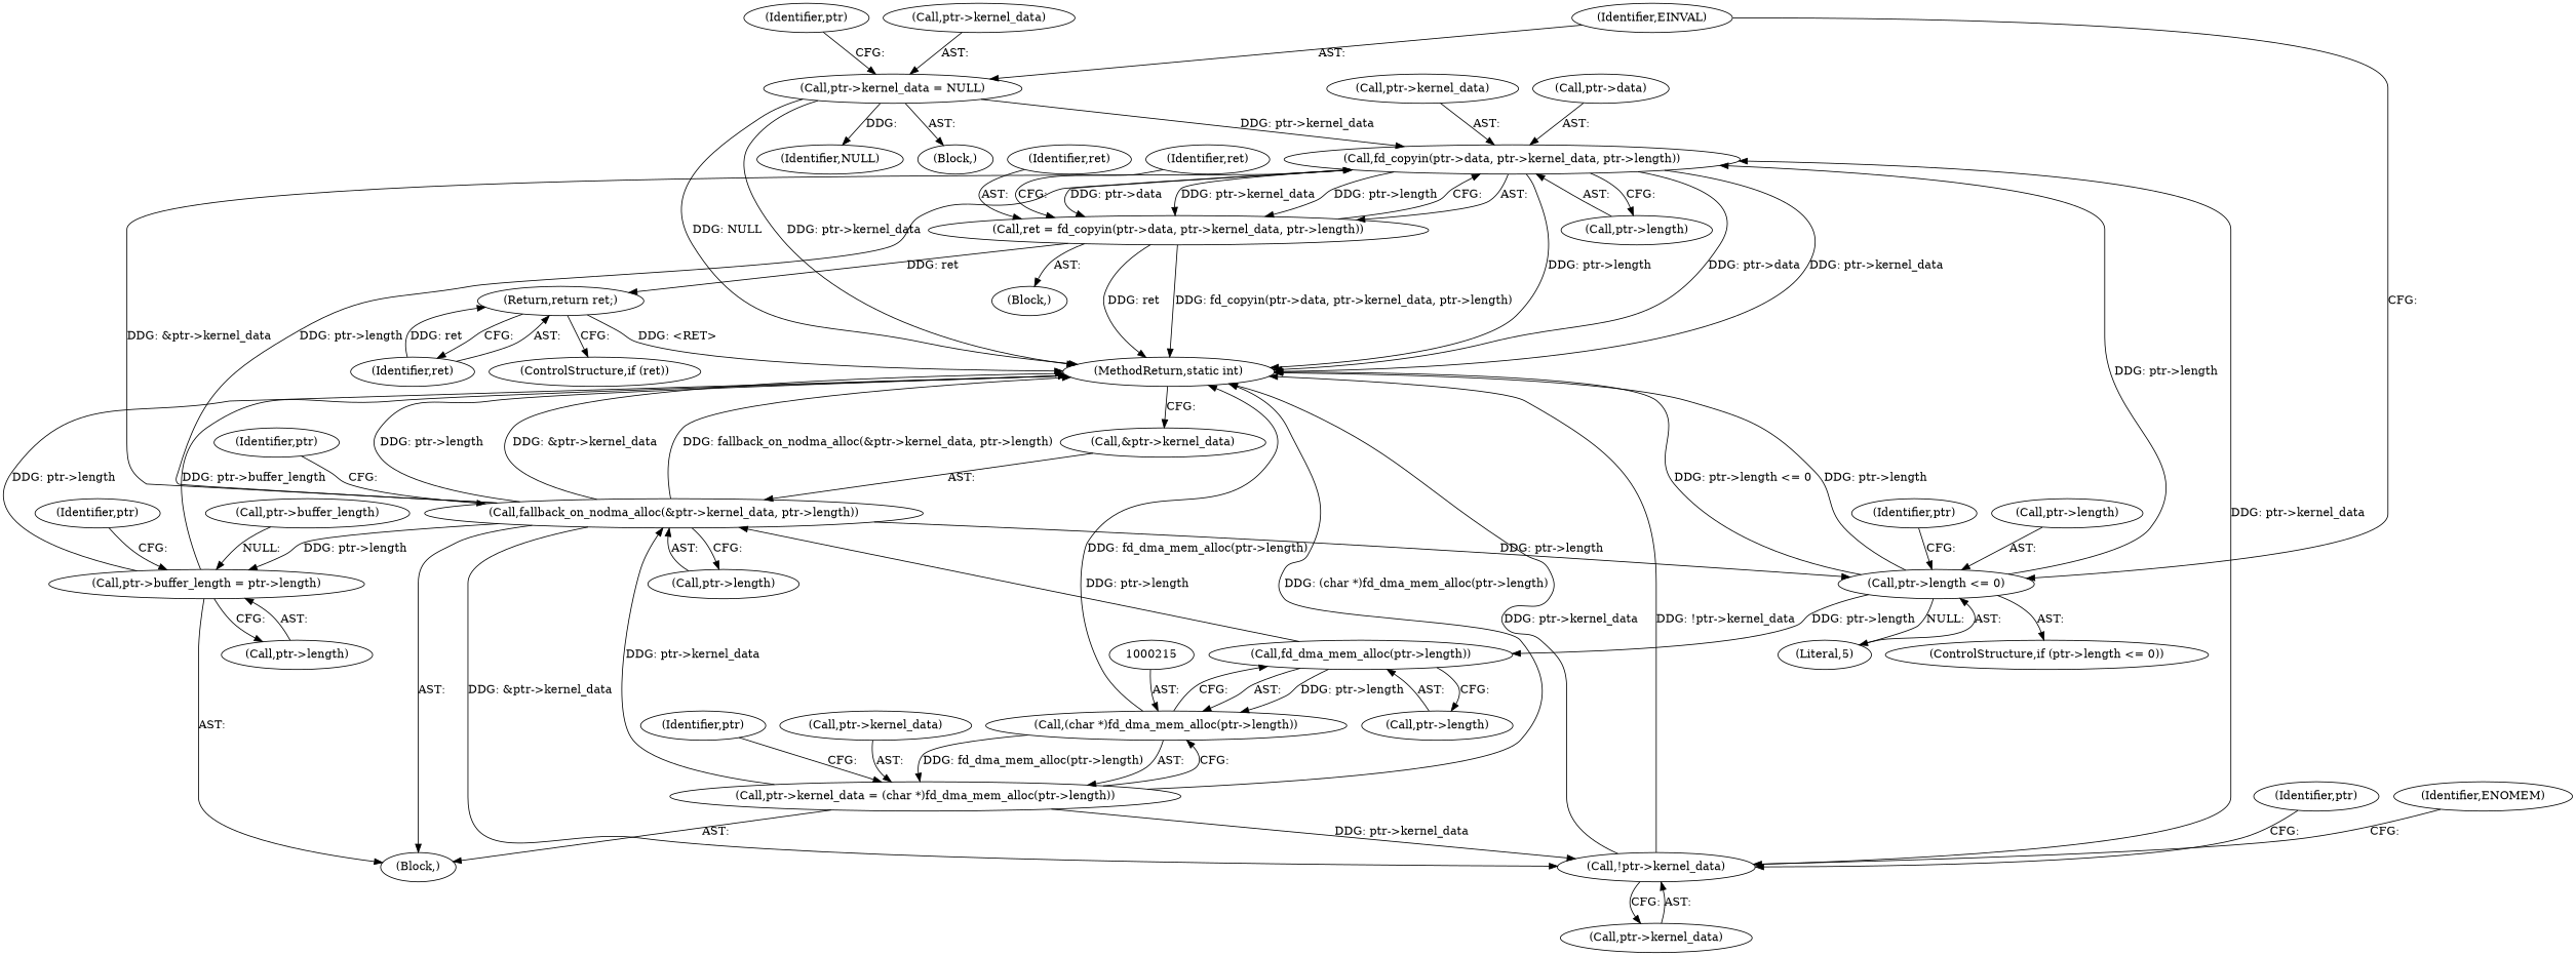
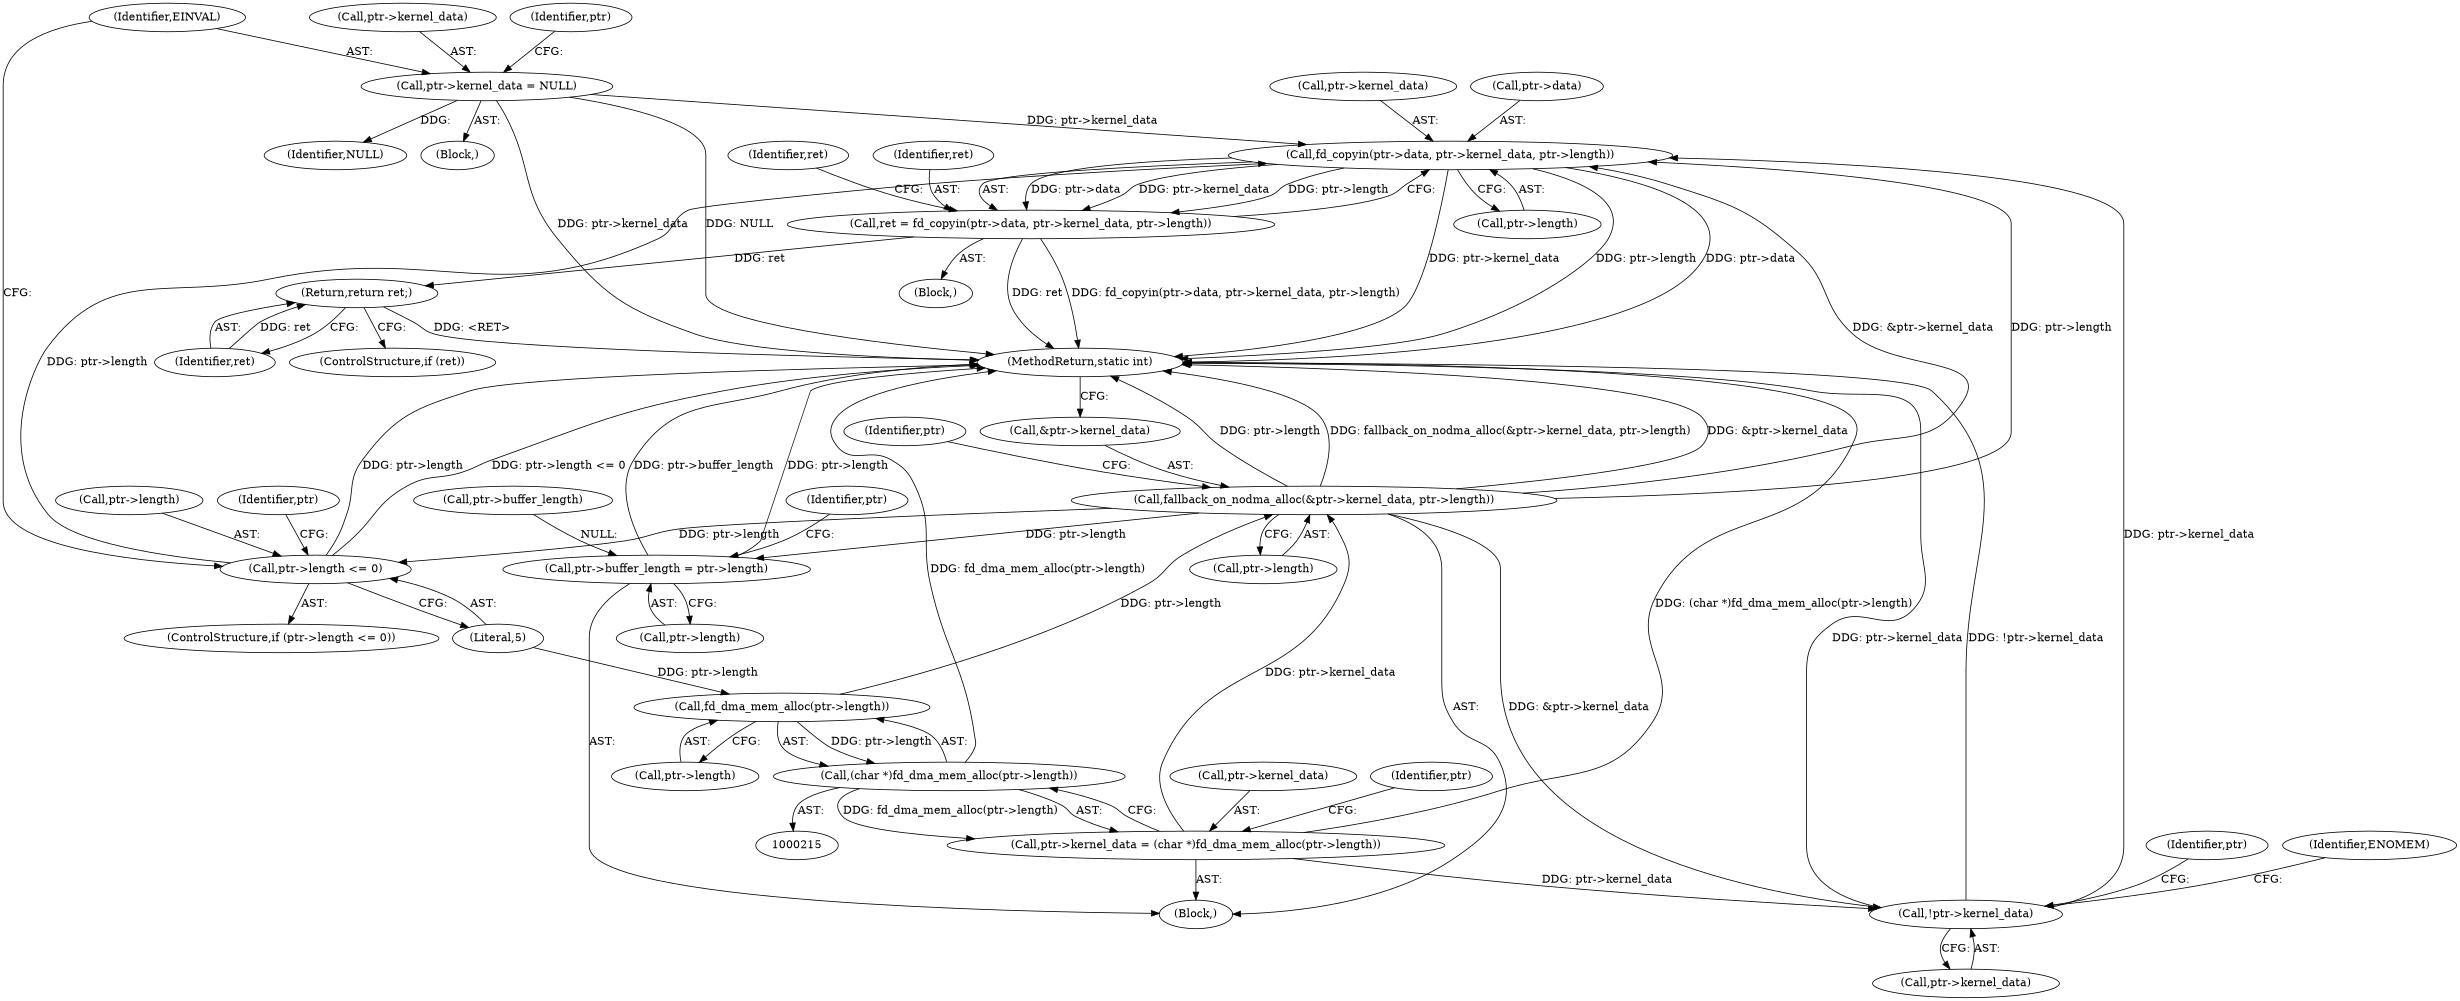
  digraph {
    n1 [label="(Call,fd_copyin(ptr->data, ptr->kernel_data, ptr->length))"]
    n2 [label="(Call,ret = fd_copyin(ptr->data, ptr->kernel_data, ptr->length))"]
    n3 [label="(MethodReturn,static int)"]
    n4 [label="(Call,ptr->length)"]
    n5 [label="(Call,ptr->length <= 0)"]
    n6 [label="(Call,fd_dma_mem_alloc(ptr->length))"]
    n7 [label="(ControlStructure,if (ptr->length <= 0))"]
    n8 [label="(Literal,5)"]
    n9 [label="(Return,return ret;)"]
    n10 [label="(Block,)"]
    n11 [label="(Call,&ptr->kernel_data)"]
    n12 [label="(Call,ptr->kernel_data = NULL)"]
    n13 [label="(Identifier,NULL)"]
    n14 [label="(Block,)"]
    n15 [label="(Call,fallback_on_nodma_alloc(&ptr->kernel_data, ptr->length))"]
    n16 [label="(Call,!ptr->kernel_data)"]
    n17 [label="(Call,ptr->buffer_length = ptr->length)"]
    n18 [label="(Call,ptr->length)"]
    n19 [label="(Block,)"]
    n20 [label="(Call,ptr->kernel_data)"]
    n21 [label="(Call,ptr->length)"]
    n22 [label="(Call,ptr->kernel_data = (char *)fd_dma_mem_alloc(ptr->length))"]
    n23 [label="(Call,(char *)fd_dma_mem_alloc(ptr->length))"]
    n24 [label="(Call,ptr->length)"]
    n25 [label="(Identifier,ret)"]
    n26 [label="(ControlStructure,if (ret))"]
    n27 [label="(Identifier,ret)"]
    n28 [label="(Identifier,ptr)"]
    n29 [label="(Identifier,ret)"]
    n30 [label="(Call,ptr->kernel_data)"]
    n31 [label="(Call,ptr->kernel_data)"]
    n32 [label="(Call,ptr->length)"]
    n33 [label="(Identifier,EINVAL)"]
    n34 [label="(Call,ptr->kernel_data)"]
    n35 [label="(Identifier,ptr)"]
    n36 [label="(Identifier,ptr)"]
    n37 [label="(Identifier,ptr)"]
    n38 [label="(Identifier,ptr)"]
    n39 [label="(Call,ptr->data)"]
    n40 [label="(Identifier,ENOMEM)"]
    n41 [label="(Call,ptr->buffer_length)"]
    n42 [label="(Identifier,ptr)"]
    1000215
    n1 -> n2 [label="AST: "]
    n1 -> n2 [label="DDG: ptr->data"]
    n1 -> n2 [label="DDG: ptr->kernel_data"]
    n1 -> n2 [label="DDG: ptr->length"]
    n1 -> n3 [label="DDG: ptr->length"]
    n1 -> n3 [label="DDG: ptr->data"]
    n1 -> n3 [label="DDG: ptr->kernel_data"]
    n1 -> n4 [label="CFG: "]
    n2 -> n1 [label="CFG: "]
    n2 -> n3 [label="DDG: ret"]
    n2 -> n3 [label="DDG: fd_copyin(ptr->data, ptr->kernel_data, ptr->length)"]
    n2 -> n9 [label="DDG: ret"]
    n2 -> n10 [label="AST: "]
    n3 -> n11 [label="CFG: "]
    n4 -> n1 [label="AST: "]
    n5 -> n1 [label="DDG: ptr->length"]
    n5 -> n3 [label="DDG: ptr->length"]
    n5 -> n3 [label="DDG: ptr->length <= 0"]
-   n5 -> n6 [label="DDG: ptr->length"]
+   n8 -> n6 [label="DDG: ptr->length"]
    n5 -> n7 [label="AST: "]
-   n5 -> n8 [label="NULL: "]
+   n5 -> n8 [label="CFG: "]
    n6 -> n15 [label="DDG: ptr->length"]
    n6 -> n23 [label="AST: "]
    n6 -> n23 [label="DDG: ptr->length"]
    n6 -> n24 [label="CFG: "]
    n8 -> n5 [label="AST: "]
    n9 -> n3 [label="DDG: <RET>"]
    n9 -> n25 [label="CFG: "]
    n9 -> n26 [label="CFG: "]
    n11 -> n15 [label="AST: "]
    n12 -> n1 [label="DDG: ptr->kernel_data"]
    n12 -> n3 [label="DDG: ptr->kernel_data"]
    n12 -> n3 [label="DDG: NULL"]
    n12 -> n13 [label="DDG: "]
    n12 -> n14 [label="AST: "]
    n15 -> n1 [label="DDG: &ptr->kernel_data"]
    n15 -> n1 [label="DDG: ptr->length"]
    n15 -> n3 [label="DDG: ptr->length"]
    n15 -> n3 [label="DDG: &ptr->kernel_data"]
    n15 -> n3 [label="DDG: fallback_on_nodma_alloc(&ptr->kernel_data, ptr->length)"]
    n15 -> n5 [label="DDG: ptr->length"]
    n15 -> n16 [label="DDG: &ptr->kernel_data"]
    n15 -> n17 [label="DDG: ptr->length"]
    n15 -> n18 [label="CFG: "]
    n15 -> n19 [label="AST: "]
    n16 -> n1 [label="DDG: ptr->kernel_data"]
    n16 -> n3 [label="DDG: !ptr->kernel_data"]
    n16 -> n3 [label="DDG: ptr->kernel_data"]
    n16 -> n20 [label="CFG: "]
    n17 -> n3 [label="DDG: ptr->buffer_length"]
    n17 -> n3 [label="DDG: ptr->length"]
    n17 -> n19 [label="AST: "]
    n17 -> n21 [label="CFG: "]
    n18 -> n15 [label="AST: "]
    n20 -> n16 [label="AST: "]
    n21 -> n17 [label="AST: "]
    n22 -> n3 [label="DDG: (char *)fd_dma_mem_alloc(ptr->length)"]
    n22 -> n15 [label="DDG: ptr->kernel_data"]
    n22 -> n16 [label="DDG: ptr->kernel_data"]
    n22 -> n19 [label="AST: "]
    n22 -> n23 [label="CFG: "]
    n23 -> n3 [label="DDG: fd_dma_mem_alloc(ptr->length)"]
-   n23 -> n6 [label="CFG: "]
+   n23 -> n6 [label="AST: "]
    n23 -> n22 [label="AST: "]
    n23 -> n22 [label="DDG: fd_dma_mem_alloc(ptr->length)"]
    n24 -> n6 [label="AST: "]
    n25 -> n9 [label="AST: "]
    n25 -> n9 [label="DDG: ret"]
    n27 -> n2 [label="AST: "]
    n28 -> n17 [label="CFG: "]
    n29 -> n2 [label="CFG: "]
    n30 -> n22 [label="AST: "]
    n31 -> n1 [label="AST: "]
    n32 -> n5 [label="AST: "]
    n33 -> n5 [label="CFG: "]
    n33 -> n12 [label="AST: "]
    n34 -> n12 [label="AST: "]
    n35 -> n12 [label="CFG: "]
    n36 -> n16 [label="CFG: "]
    n37 -> n22 [label="CFG: "]
    n38 -> n5 [label="CFG: "]
    n39 -> n1 [label="AST: "]
    n40 -> n16 [label="CFG: "]
    n41 -> n17 [label="NULL: "]
    n42 -> n15 [label="CFG: "]
-   1000215 -> n23 [label="AST: "]
+   n23 -> 1000215 [label="AST: "]
  }
